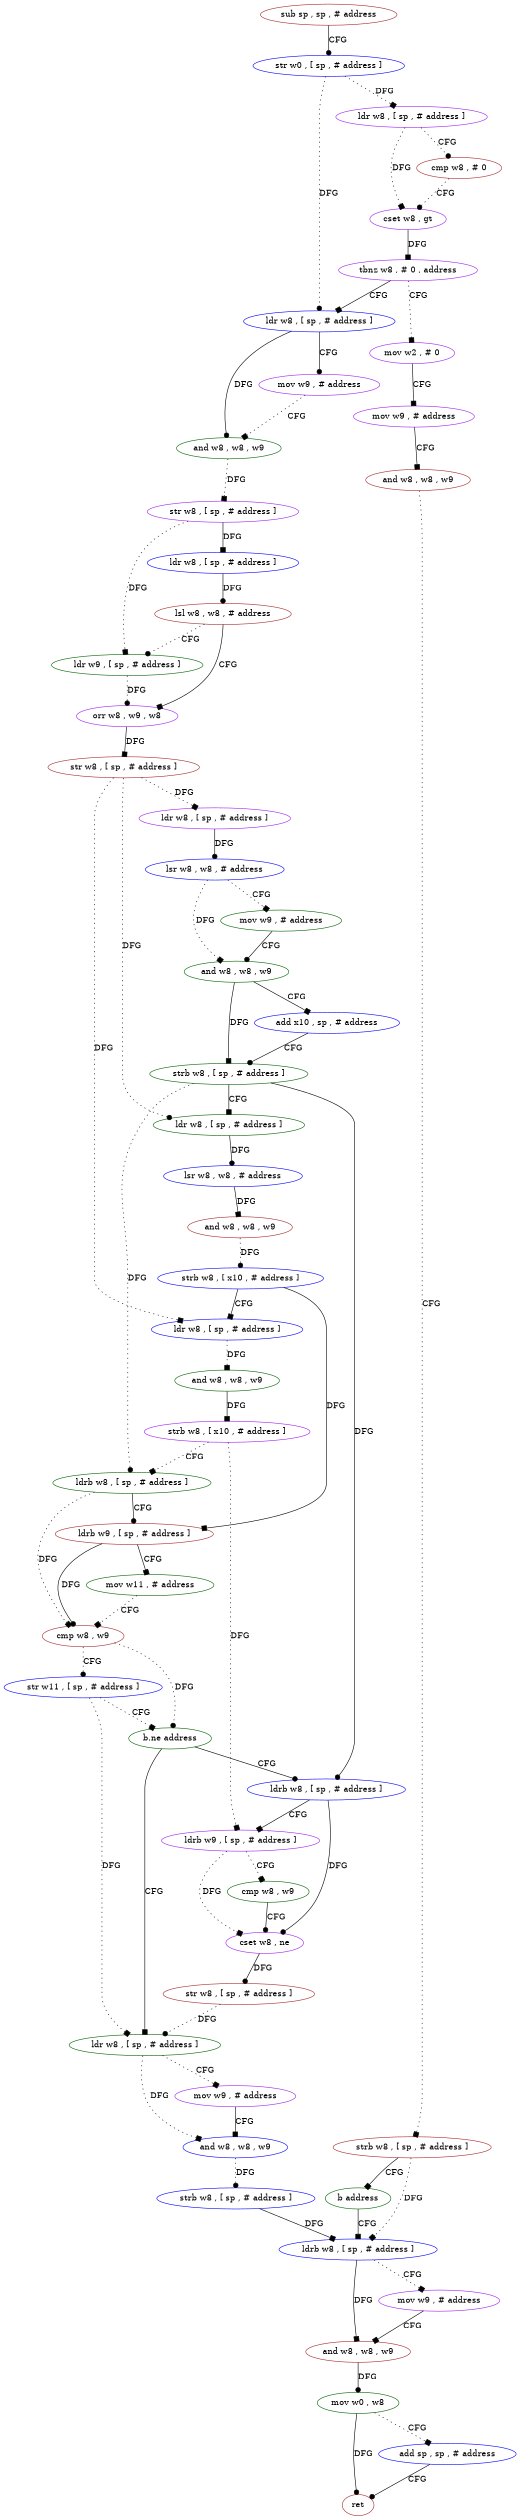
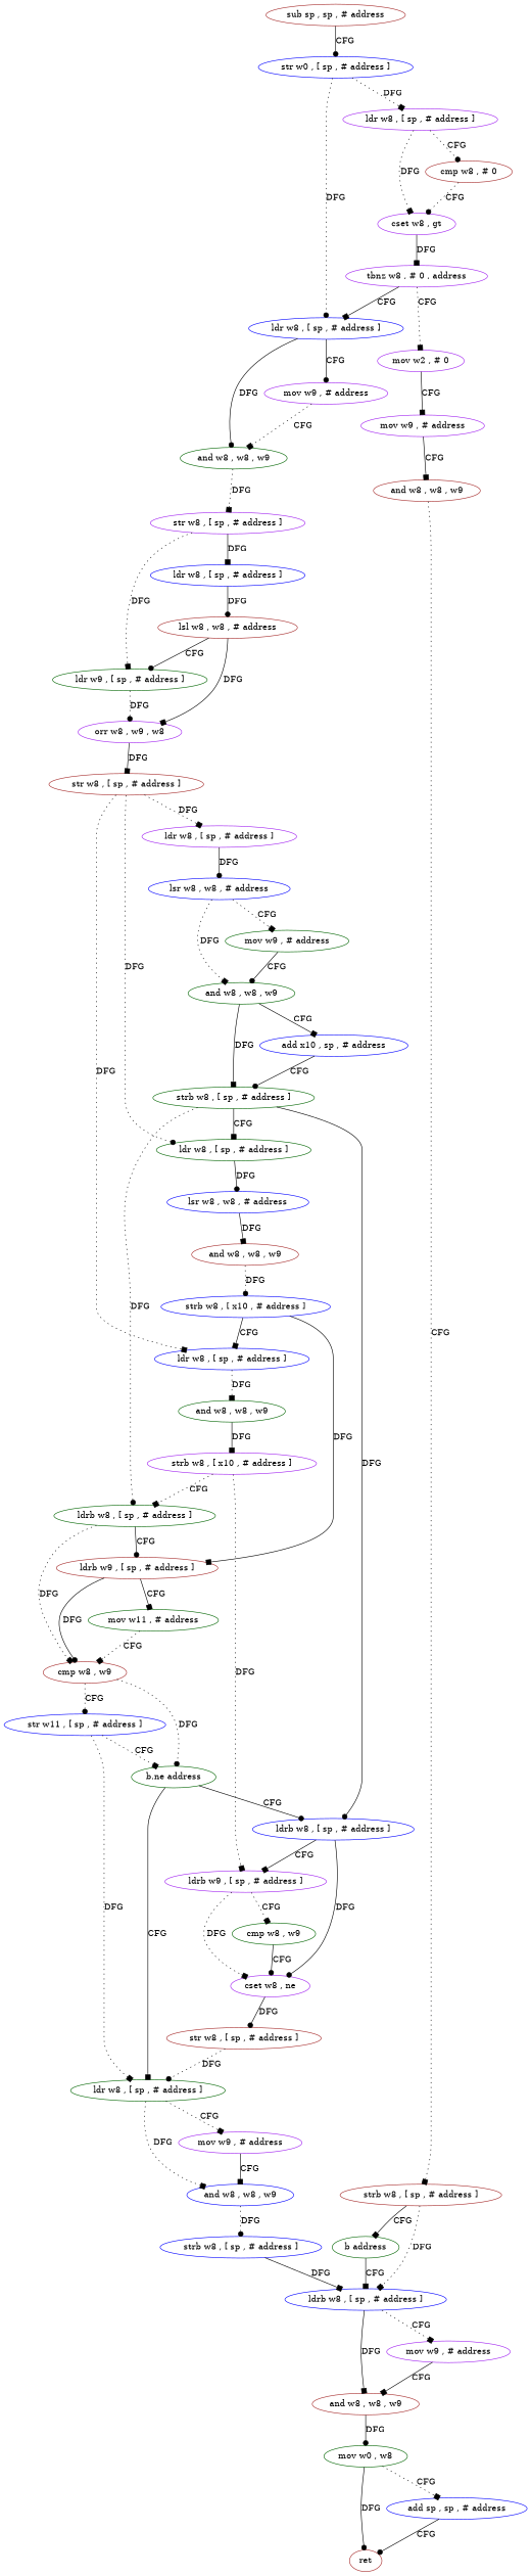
  digraph {
    node [color=blue]
    edge [arrowhead=box style=solid]
    n1 [color=brown label="sub sp , sp , # address"]
    n2 [label="str w0 , [ sp , # address ]"]
    n3 [color=purple label="ldr w8 , [ sp , # address ]"]
    n4 [label="ldr w8 , [ sp , # address ]"]
    n5 [color=brown label="cmp w8 , # 0"]
    n6 [color=purple label="cset w8 , gt"]
    n7 [color=purple label="mov w9 , # address"]
    n8 [color=darkgreen label="and w8 , w8 , w9"]
    n9 [color=purple label="tbnz w8 , # 0 , address"]
    n10 [color=purple label="mov w2 , # 0"]
    n11 [color=purple label="mov w9 , # address"]
    n12 [color=purple label="str w8 , [ sp , # address ]"]
    n13 [color=brown label="and w8 , w8 , w9"]
    n14 [label="ldr w8 , [ sp , # address ]"]
    n15 [color=darkgreen label="ldr w9 , [ sp , # address ]"]
    n16 [color=brown label="lsl w8 , w8 , # address"]
    n17 [color=purple label="orr w8 , w9 , w8"]
    n18 [color=brown label="str w8 , [ sp , # address ]"]
    n19 [color=purple label="ldr w8 , [ sp , # address ]"]
    n20 [color=darkgreen label="ldr w8 , [ sp , # address ]"]
    n21 [label="ldr w8 , [ sp , # address ]"]
    n22 [label="lsr w8 , w8 , # address"]
    n23 [label="lsr w8 , w8 , # address"]
    n24 [color=darkgreen label="and w8 , w8 , w9"]
    n25 [color=darkgreen label="mov w9 , # address"]
    n26 [color=darkgreen label="and w8 , w8 , w9"]
    n27 [label="add x10 , sp , # address"]
    n28 [color=darkgreen label="strb w8 , [ sp , # address ]"]
    n29 [color=darkgreen label="ldrb w8 , [ sp , # address ]"]
    n30 [label="ldrb w8 , [ sp , # address ]"]
    n31 [color=brown label="ldrb w9 , [ sp , # address ]"]
    n32 [color=brown label="cmp w8 , w9"]
    n33 [color=purple label="ldrb w9 , [ sp , # address ]"]
    n34 [color=purple label="cset w8 , ne"]
    n35 [color=brown label="and w8 , w8 , w9"]
    n36 [label="strb w8 , [ x10 , # address ]"]
    n37 [color=darkgreen label="mov w11 , # address"]
    n38 [color=purple label="strb w8 , [ x10 , # address ]"]
    n39 [color=darkgreen label="cmp w8 , w9"]
    n40 [label="str w11 , [ sp , # address ]"]
    n41 [color=darkgreen label="b.ne address"]
    n42 [color=darkgreen label="ldr w8 , [ sp , # address ]"]
    n43 [color=purple label="mov w9 , # address"]
    n44 [label="and w8 , w8 , w9"]
    n45 [label="strb w8 , [ sp , # address ]"]
    n46 [color=brown label="str w8 , [ sp , # address ]"]
    n47 [color=brown label="strb w8 , [ sp , # address ]"]
    n48 [color=darkgreen label="b address"]
    n49 [label="ldrb w8 , [ sp , # address ]"]
    n50 [color=purple label="mov w9 , # address"]
    n51 [color=brown label="and w8 , w8 , w9"]
    n52 [color=darkgreen label="mov w0 , w8"]
    n53 [label="add sp , sp , # address"]
    n54 [color=brown label=ret]
    n1 -> n2 [arrowhead=dot label=CFG]
    n2 -> n3 [label=DFG style=dotted]
    n2 -> n4 [arrowhead=dot label=DFG style=dotted]
    n3 -> n5 [arrowhead=dot label=CFG style=dotted]
    n3 -> n6 [label=DFG style=dotted]
    n4 -> n7 [arrowhead=dot label=CFG]
    n4 -> n8 [arrowhead=dot label=DFG]
    n5 -> n6 [arrowhead=dot label=CFG style=dotted]
    n6 -> n9 [label=DFG]
    n7 -> n8 [label=CFG style=dotted]
    n8 -> n12 [label=DFG style=dotted]
    n9 -> n4 [label=CFG]
    n9 -> n10 [label=CFG style=dotted]
    n10 -> n11 [label=CFG]
    n11 -> n13 [label=CFG]
    n12 -> n14 [label=DFG]
    n12 -> n15 [label=DFG style=dotted]
    n13 -> n47 [label=CFG style=dotted]
    n14 -> n16 [arrowhead=dot label=DFG]
    n15 -> n17 [arrowhead=dot label=DFG style=dotted]
-   n16 -> n15 [arrowhead=dot label=CFG style=dotted]
-   n16 -> n17 [label=CFG]
+   n16 -> n15 [arrowhead=dot label=CFG]
+   n16 -> n17 [label=DFG]
    n17 -> n18 [label=DFG]
    n18 -> n19 [label=DFG style=dotted]
    n18 -> n20 [arrowhead=dot label=DFG style=dotted]
    n18 -> n21 [label=DFG style=dotted]
    n19 -> n22 [arrowhead=dot label=DFG]
    n20 -> n23 [arrowhead=dot label=DFG]
    n21 -> n24 [label=DFG style=dotted]
    n22 -> n25 [label=CFG style=dotted]
    n22 -> n26 [label=DFG style=dotted]
    n23 -> n35 [label=DFG]
    n24 -> n38 [label=DFG]
    n25 -> n26 [arrowhead=dot label=CFG]
    n26 -> n27 [label=CFG]
    n26 -> n28 [label=DFG]
    n27 -> n28 [arrowhead=dot label=CFG]
    n28 -> n20 [label=CFG]
    n28 -> n29 [arrowhead=dot label=DFG style=dotted]
    n28 -> n30 [arrowhead=dot label=DFG]
    n29 -> n31 [arrowhead=dot label=CFG]
    n29 -> n32 [label=DFG style=dotted]
    n30 -> n33 [label=CFG]
    n30 -> n34 [arrowhead=dot label=DFG]
    n31 -> n32 [arrowhead=dot label=DFG]
    n31 -> n37 [label=CFG]
    n32 -> n40 [arrowhead=dot label=CFG style=dotted]
    n32 -> n41 [arrowhead=dot label=DFG style=dotted]
    n33 -> n34 [label=DFG style=dotted]
    n33 -> n39 [label=CFG style=dotted]
    n34 -> n46 [arrowhead=dot label=DFG]
    n35 -> n36 [arrowhead=dot label=DFG style=dotted]
    n36 -> n21 [label=CFG]
    n36 -> n31 [label=DFG]
    n37 -> n32 [label=CFG style=dotted]
    n38 -> n29 [label=CFG style=dotted]
    n38 -> n33 [label=DFG style=dotted]
    n39 -> n34 [arrowhead=dot label=CFG]
    n40 -> n41 [label=CFG style=dotted]
    n40 -> n42 [label=DFG style=dotted]
    n41 -> n30 [arrowhead=dot label=CFG]
    n41 -> n42 [label=CFG]
    n42 -> n43 [label=CFG style=dotted]
    n42 -> n44 [label=DFG style=dotted]
    n43 -> n44 [label=CFG]
    n44 -> n45 [arrowhead=dot label=DFG style=dotted]
    n45 -> n49 [label=DFG]
    n46 -> n42 [arrowhead=dot label=DFG style=dotted]
    n47 -> n48 [label=CFG]
    n47 -> n49 [label=DFG style=dotted]
    n48 -> n49 [label=CFG]
    n49 -> n50 [label=CFG style=dotted]
    n49 -> n51 [label=DFG]
    n50 -> n51 [label=CFG]
    n51 -> n52 [arrowhead=dot label=DFG]
    n52 -> n53 [label=CFG style=dotted]
    n52 -> n54 [arrowhead=dot label=DFG]
    n53 -> n54 [arrowhead=dot label=CFG]
  }
